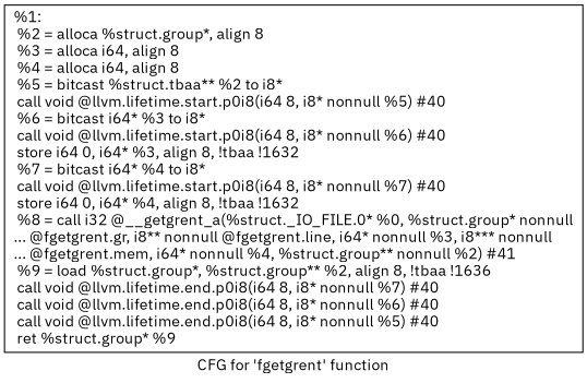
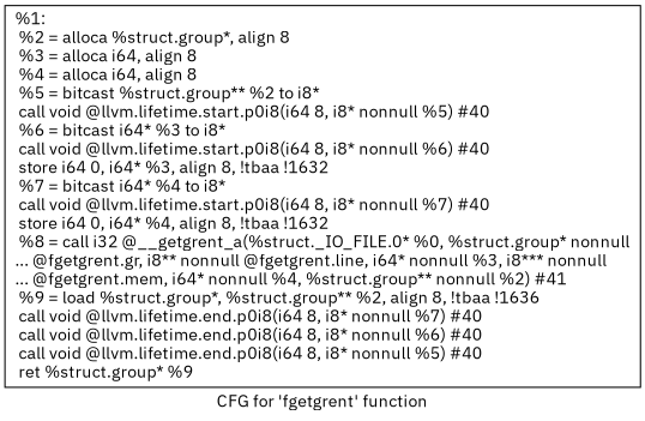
  digraph {
    label="CFG for 'fgetgrent' function"
    rankdir=LR
    fontname="IBM Plex Sans"
-   n1 [label="{%1:\l  %2 = alloca %struct.group*, align 8\l  %3 = alloca i64, align 8\l  %4 = alloca i64, align 8\l  %5 = bitcast %struct.tbaa** %2 to i8*\l  call void @llvm.lifetime.start.p0i8(i64 8, i8* nonnull %5) #40\l  %6 = bitcast i64* %3 to i8*\l  call void @llvm.lifetime.start.p0i8(i64 8, i8* nonnull %6) #40\l  store i64 0, i64* %3, align 8, !tbaa !1632\l  %7 = bitcast i64* %4 to i8*\l  call void @llvm.lifetime.start.p0i8(i64 8, i8* nonnull %7) #40\l  store i64 0, i64* %4, align 8, !tbaa !1632\l  %8 = call i32 @__getgrent_a(%struct._IO_FILE.0* %0, %struct.group* nonnull\l... @fgetgrent.gr, i8** nonnull @fgetgrent.line, i64* nonnull %3, i8*** nonnull\l... @fgetgrent.mem, i64* nonnull %4, %struct.group** nonnull %2) #41\l  %9 = load %struct.group*, %struct.group** %2, align 8, !tbaa !1636\l  call void @llvm.lifetime.end.p0i8(i64 8, i8* nonnull %7) #40\l  call void @llvm.lifetime.end.p0i8(i64 8, i8* nonnull %6) #40\l  call void @llvm.lifetime.end.p0i8(i64 8, i8* nonnull %5) #40\l  ret %struct.group* %9\l}" shape=record fontname="IBM Plex Sans"]
+   n1 [label="{%1:\l  %2 = alloca %struct.group*, align 8\l  %3 = alloca i64, align 8\l  %4 = alloca i64, align 8\l  %5 = bitcast %struct.group** %2 to i8*\l  call void @llvm.lifetime.start.p0i8(i64 8, i8* nonnull %5) #40\l  %6 = bitcast i64* %3 to i8*\l  call void @llvm.lifetime.start.p0i8(i64 8, i8* nonnull %6) #40\l  store i64 0, i64* %3, align 8, !tbaa !1632\l  %7 = bitcast i64* %4 to i8*\l  call void @llvm.lifetime.start.p0i8(i64 8, i8* nonnull %7) #40\l  store i64 0, i64* %4, align 8, !tbaa !1632\l  %8 = call i32 @__getgrent_a(%struct._IO_FILE.0* %0, %struct.group* nonnull\l... @fgetgrent.gr, i8** nonnull @fgetgrent.line, i64* nonnull %3, i8*** nonnull\l... @fgetgrent.mem, i64* nonnull %4, %struct.group** nonnull %2) #41\l  %9 = load %struct.group*, %struct.group** %2, align 8, !tbaa !1636\l  call void @llvm.lifetime.end.p0i8(i64 8, i8* nonnull %7) #40\l  call void @llvm.lifetime.end.p0i8(i64 8, i8* nonnull %6) #40\l  call void @llvm.lifetime.end.p0i8(i64 8, i8* nonnull %5) #40\l  ret %struct.group* %9\l}" shape=record fontname="IBM Plex Sans"]
  }
